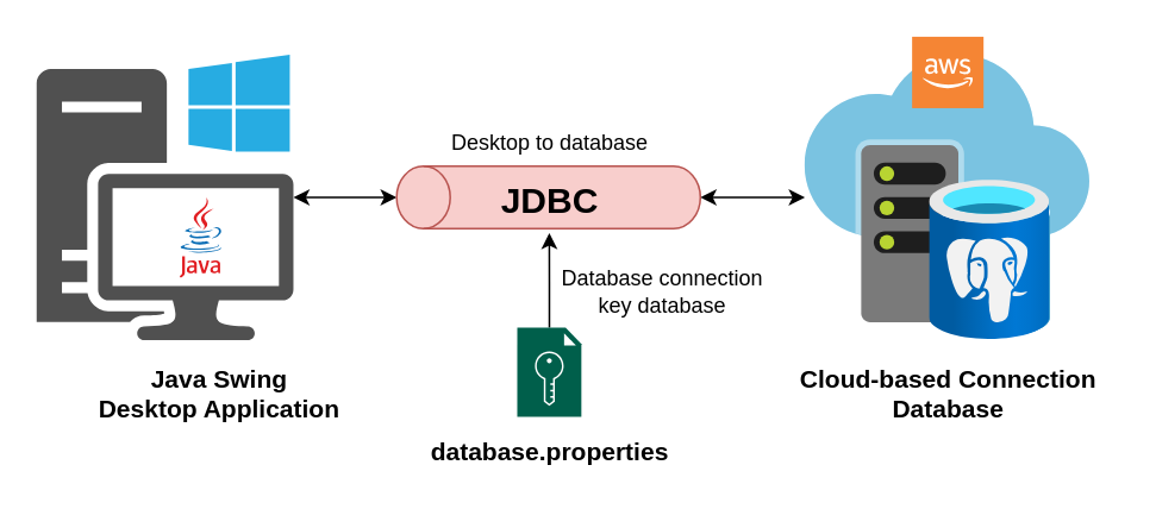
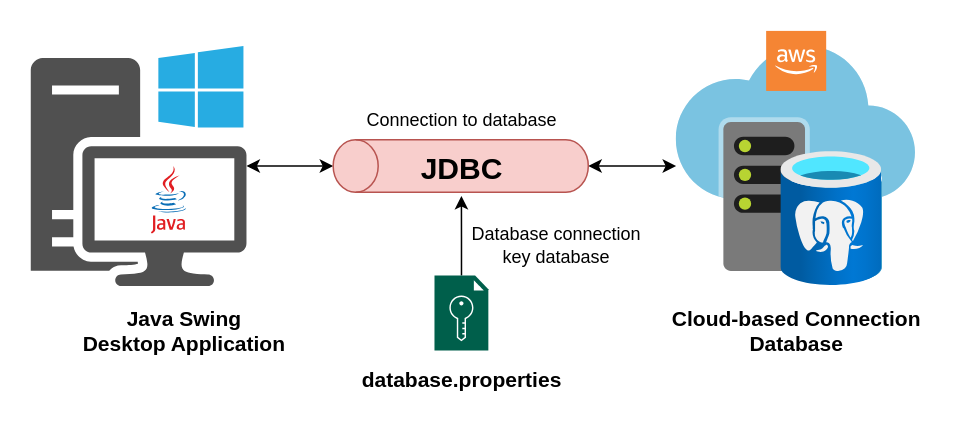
  <mxCell id="0" />
  <mxCell id="1" parent="0" />
  <mxCell id="2" style="edgeStyle=orthogonalEdgeStyle;rounded=0;orthogonalLoop=1;jettySize=auto;html=1;fontSize=14;startArrow=classic;startFill=1;" edge="1" parent="1" source="3" target="9"><mxGeometry relative="1" as="geometry" /></mxCell>
  <mxCell id="3" value="" style="pointerEvents=1;shadow=0;dashed=0;html=1;strokeColor=none;fillColor=#505050;labelPosition=center;verticalLabelPosition=bottom;verticalAlign=top;outlineConnect=0;align=center;shape=mxgraph.office.devices.workstation_pc;" vertex="1" parent="1"><mxGeometry x="20" y="30" width="143.73" height="160" as="geometry" /></mxCell>
  <mxCell id="4" value="" style="dashed=0;outlineConnect=0;html=1;align=center;labelPosition=center;verticalLabelPosition=bottom;verticalAlign=top;shape=mxgraph.weblogos.java" vertex="1" parent="1"><mxGeometry x="100" y="110" width="23.82" height="45" as="geometry" /></mxCell>
  <mxCell id="5" value="" style="aspect=fixed;html=1;points=[];align=center;image;fontSize=12;image=img/lib/mscae/Virtual_Datacenter.svg;" vertex="1" parent="1"><mxGeometry x="450" y="30" width="160" height="160" as="geometry" /></mxCell>
  <mxCell id="6" value="" style="aspect=fixed;html=1;points=[];align=center;image;fontSize=12;image=img/lib/azure2/databases/Azure_Database_PostgreSQL_Server.svg;" vertex="1" parent="1"><mxGeometry x="520" y="100.5" width="67.13" height="89.5" as="geometry" /></mxCell>
  <mxCell id="7" value="" style="outlineConnect=0;dashed=0;verticalLabelPosition=bottom;verticalAlign=top;align=center;html=1;shape=mxgraph.aws3.cloud_2;fillColor=#F58534;gradientColor=none;" vertex="1" parent="1"><mxGeometry x="510" y="20" width="40" height="40" as="geometry" /></mxCell>
  <mxCell id="8" style="edgeStyle=orthogonalEdgeStyle;rounded=0;orthogonalLoop=1;jettySize=auto;html=1;startArrow=classic;startFill=1;fontSize=14;" edge="1" parent="1" source="9" target="5"><mxGeometry relative="1" as="geometry" /></mxCell>
  <mxCell id="9" value="" style="shape=cylinder3;whiteSpace=wrap;html=1;boundedLbl=1;backgroundOutline=1;size=15;rotation=-90;fillColor=#f8cecc;strokeColor=#b85450;" vertex="1" parent="1"><mxGeometry x="289" y="25" width="35" height="170" as="geometry" /></mxCell>
  <mxCell id="10" value="JDBC" style="text;html=1;align=center;verticalAlign=middle;resizable=0;points=[];autosize=1;fontStyle=1;fontSize=20;" vertex="1" parent="1"><mxGeometry x="271.5" y="95.5" width="70" height="30" as="geometry" /></mxCell>
  <mxCell id="11" value="database.properties" style="text;html=1;align=center;verticalAlign=middle;resizable=0;points=[];autosize=1;fontStyle=1;fontSize=14;" vertex="1" parent="1"><mxGeometry x="231.5" y="243" width="150" height="20" as="geometry" /></mxCell>
  <mxCell id="12" style="edgeStyle=orthogonalEdgeStyle;rounded=0;orthogonalLoop=1;jettySize=auto;html=1;startArrow=none;startFill=0;fontSize=14;" edge="1" parent="1" source="13"><mxGeometry relative="1" as="geometry"><mxPoint x="306.95" y="130" as="targetPoint" /></mxGeometry></mxCell>
  <mxCell id="13" value="" style="pointerEvents=1;shadow=0;dashed=0;html=1;strokeColor=none;fillColor=#005F4B;labelPosition=center;verticalLabelPosition=bottom;verticalAlign=top;align=center;outlineConnect=0;shape=mxgraph.veeam2.license_file;fontSize=14;" vertex="1" parent="1"><mxGeometry x="289" y="183" width="35.9" height="50" as="geometry" /></mxCell>
  <mxCell id="14" value="Java Swing&lt;br&gt;Desktop Application" style="text;html=1;align=center;verticalAlign=middle;resizable=0;points=[];autosize=1;fontSize=14;fontStyle=1" vertex="1" parent="1"><mxGeometry x="46.91" y="200" width="150" height="40" as="geometry" /></mxCell>
  <mxCell id="15" value="Cloud-based Connection&lt;br&gt;Database" style="text;html=1;align=center;verticalAlign=middle;resizable=0;points=[];autosize=1;fontSize=14;fontStyle=1" vertex="1" parent="1"><mxGeometry x="435" y="200" width="190" height="40" as="geometry" /></mxCell>
  <mxCell id="16" value="Database connection &lt;br style=&quot;font-size: 12px;&quot;&gt;key database" style="text;html=1;align=center;verticalAlign=middle;resizable=0;points=[];autosize=1;fontSize=12;" vertex="1" parent="1"><mxGeometry x="305" y="148" width="130" height="30" as="geometry" /></mxCell>
- <mxCell id="17" value="Desktop to database" style="text;html=1;align=center;verticalAlign=middle;resizable=0;points=[];autosize=1;fontSize=12;" vertex="1" parent="1"><mxGeometry x="236.95" y="70" width="140" height="20" as="geometry" /></mxCell>
+ <mxCell id="17" value="Connection to database" style="text;html=1;align=center;verticalAlign=middle;resizable=0;points=[];autosize=1;fontSize=12;" vertex="1" parent="1"><mxGeometry x="236.95" y="70" width="140" height="20" as="geometry" /></mxCell>
